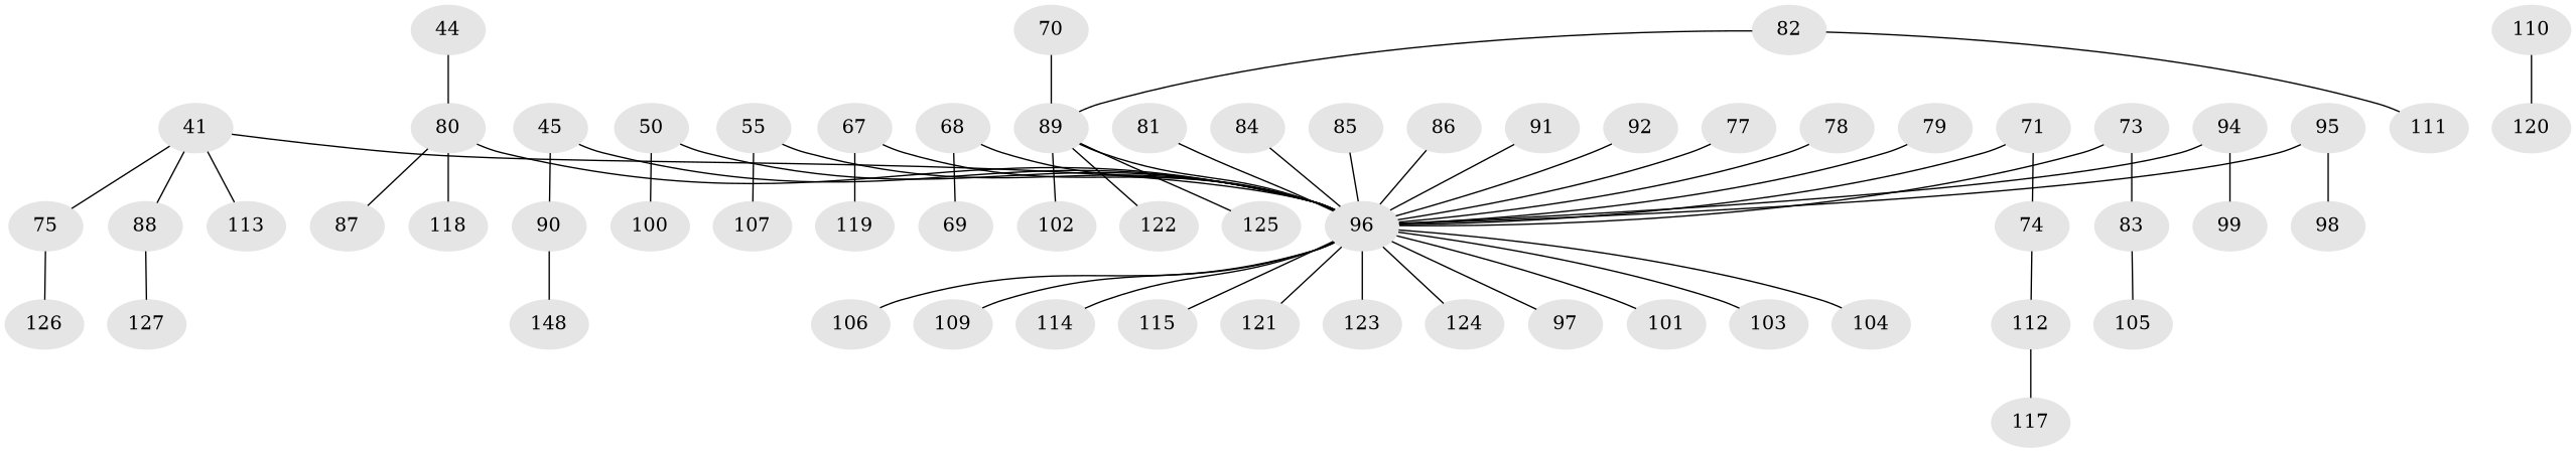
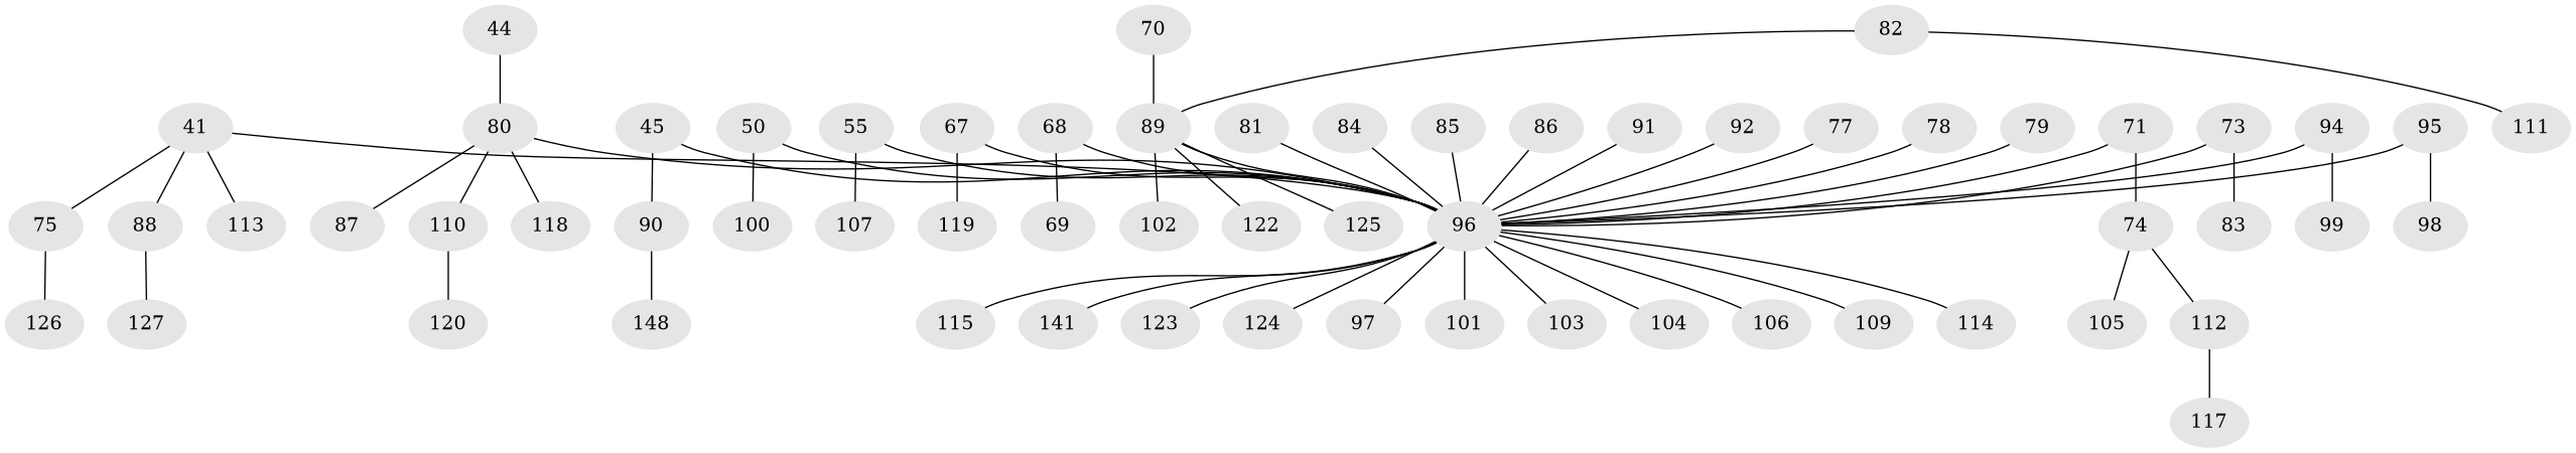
  graph {
    node [color=gray90 style=filled]
    41 [super="+26+35+39"]
    75
    88
    96 [super="+22+24+54+93+65+72+76"]
    113
    126
    127
    97
    101
    103
    104
    106
    109
    114
    115
-   121
+   121 [label=141]
    123
    124
    80 [super="+19"]
    87
    110
    118
    44
    45
    90
    n26 [label=148]
    50
    100
    55
    107
    67
    119
    68
    69
    89 [super="+53+43+66"]
    102
    122
    125
    70
    71
    74
    112
    73
    83
    105
    77
    78
    79
    120
    81
    82
    111
    84
    85
    86
    91
    92
    94
    99
    95
    98
    117
    41 -- 75
    41 -- 88
    41 -- 96
    41 -- 113
    75 -- 126
    88 -- 127
    96 -- 97
    96 -- 101
    96 -- 103
    96 -- 104
    96 -- 106
    96 -- 109
    96 -- 114
    96 -- 115
    96 -- 121
    96 -- 123
    96 -- 124
    80 -- 96
    80 -- 87
+   80 -- 110
    80 -- 118
    110 -- 120
    44 -- 80
    45 -- 96
    45 -- 90
    90 -- n26
    50 -- 96
    50 -- 100
    55 -- 96
    55 -- 107
    67 -- 96
    67 -- 119
    68 -- 96
    68 -- 69
    89 -- 96
    89 -- 102
    89 -- 122
    89 -- 125
    70 -- 89
    71 -- 96
    71 -- 74
    74 -- 112
    112 -- 117
    73 -- 96
    73 -- 83
-   83 -- 105
+   74 -- 105
    77 -- 96
    78 -- 96
    79 -- 96
    81 -- 96
    82 -- 89
    82 -- 111
    84 -- 96
    85 -- 96
    86 -- 96
    91 -- 96
    92 -- 96
    94 -- 96
    94 -- 99
    95 -- 96
    95 -- 98
  }
